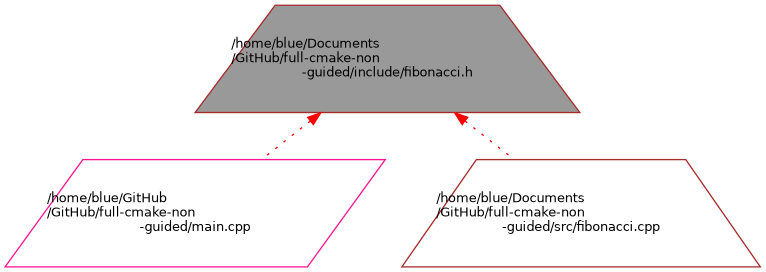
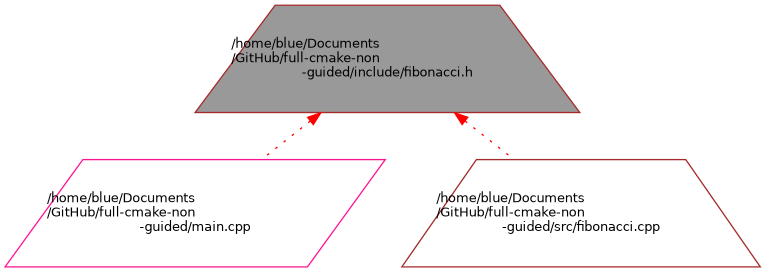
  digraph {
    node [color=brown fillcolor=white fontname=Helvetica fontsize=10 shape=trapezium style=filled]
    edge [color=red dir=back fontname=Helvetica fontsize=10 labelfontname=Helvetica labelfontsize=10 style=dotted]
    n1 [fillcolor=grey60 fontcolor=black height=0.2 label="/home/blue/Documents\l/GitHub/full-cmake-non\l-guided/include/fibonacci.h" width=0.4]
-   n2 [color=deeppink height=0.2 label="/home/blue/GitHub\l/GitHub/full-cmake-non\l-guided/main.cpp" shape=parallelogram width=0.4]
+   n2 [color=deeppink height=0.2 label="/home/blue/Documents\l/GitHub/full-cmake-non\l-guided/main.cpp" shape=parallelogram width=0.4]
    n3 [height=0.2 label="/home/blue/Documents\l/GitHub/full-cmake-non\l-guided/src/fibonacci.cpp" width=0.4]
    n1 -> n2
    n1 -> n3
  }
